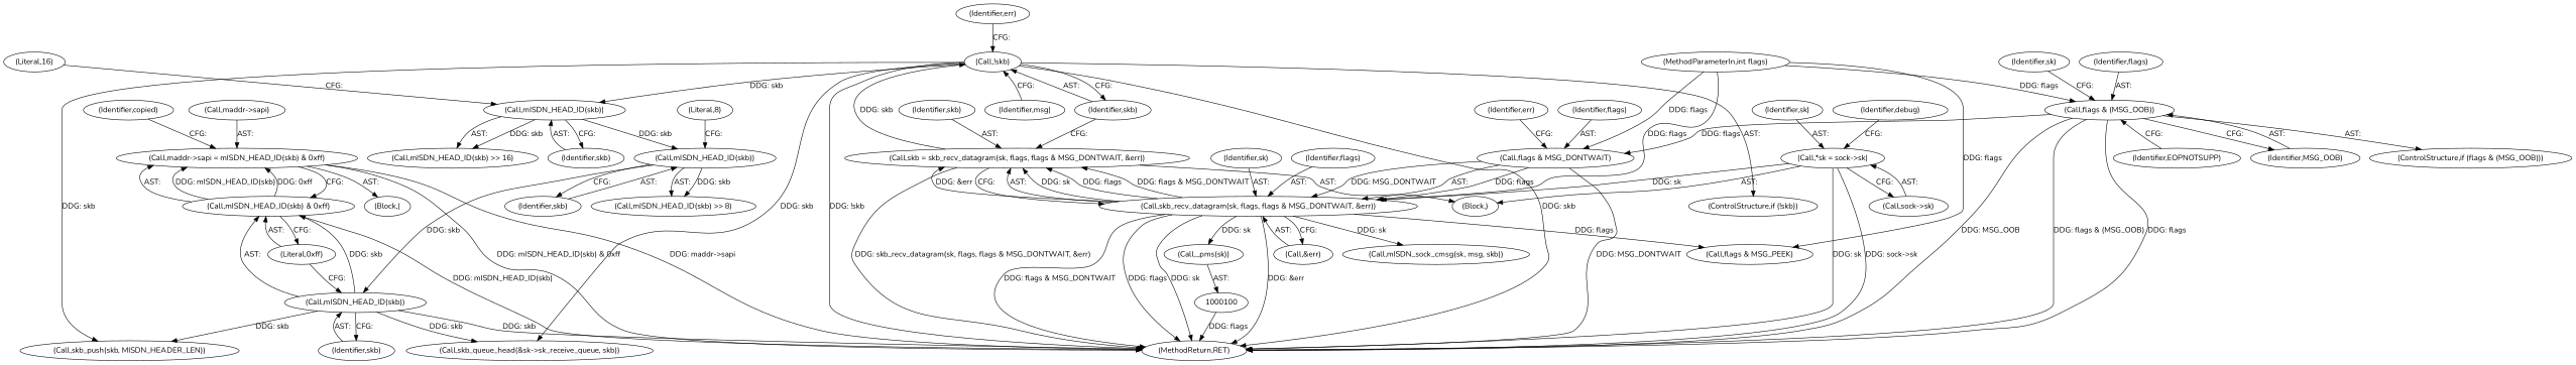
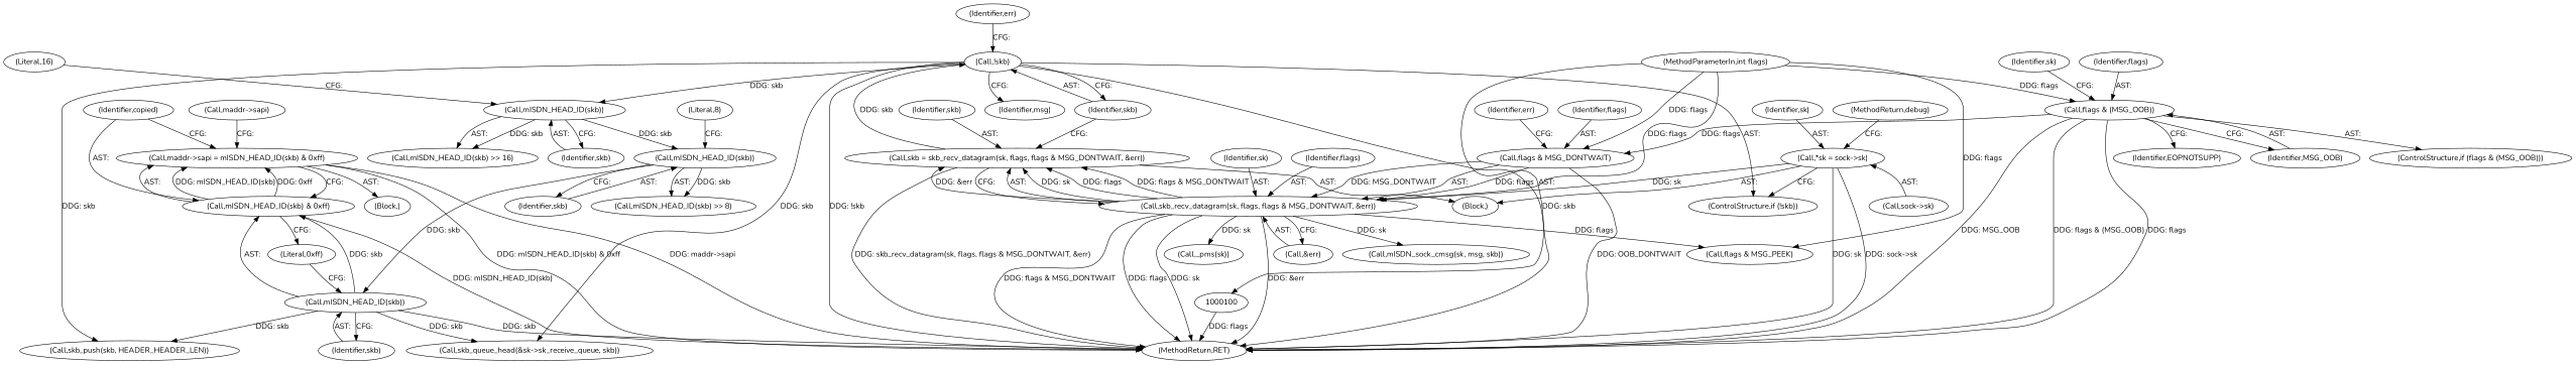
  digraph {
    fontname=Nunito
    node [fontname=Nunito]
    edge [fontname=Nunito]
    n1 [label="(Call,maddr->sapi = mISDN_HEAD_ID(skb) & 0xff)"]
    n2 [label="(Call,mISDN_HEAD_ID(skb) & 0xff)"]
    n3 [label="(Block,)"]
    n4 [label="(MethodReturn,RET)"]
    n5 [label="(Literal,0xff)"]
    n6 [label="(Call,mISDN_HEAD_ID(skb))"]
    n7 [label="(Call,skb_queue_head(&sk->sk_receive_queue, skb))"]
-   n8 [label="(Call,skb_push(skb, MISDN_HEADER_LEN))"]
+   n8 [label="(Call,skb_push(skb, HEADER_HEADER_LEN))"]
    n9 [label="(Identifier,skb)"]
    n10 [label="(Call,mISDN_HEAD_ID(skb))"]
    n11 [label="(Identifier,skb)"]
    n12 [label="(Call,mISDN_HEAD_ID(skb) >> 8)"]
    n13 [label="(Call,mISDN_HEAD_ID(skb))"]
    n14 [label="(Call,mISDN_HEAD_ID(skb) >> 16)"]
    n15 [label="(Identifier,skb)"]
    n16 [label="(Call,!skb)"]
    n17 [label="(Identifier,skb)"]
    n18 [label="(ControlStructure,if (!skb))"]
    n19 [label="(Call,skb = skb_recv_datagram(sk, flags, flags & MSG_DONTWAIT, &err))"]
    n20 [label="(Call,skb_recv_datagram(sk, flags, flags & MSG_DONTWAIT, &err))"]
    n21 [label="(Block,)"]
    n22 [label="(Call,flags & MSG_PEEK)"]
    n23 [label="(Call,_pms(sk))"]
    n24 [label="(Call,&err)"]
    n25 [label="(Call,mISDN_sock_cmsg(sk, msg, skb))"]
    n26 [label="(Call,*sk = sock->sk)"]
    n27 [label="(Call,sock->sk)"]
    n28 [label="(Call,flags & MSG_DONTWAIT)"]
    n29 [label="(Call,flags & (MSG_OOB))"]
    n30 [label="(Identifier,MSG_OOB)"]
    n31 [label="(ControlStructure,if (flags & (MSG_OOB)))"]
    n32 [label="(MethodParameterIn,int flags)"]
    1000100
-   n34 [label="(Identifier,debug)"]
+   n34 [label="(MethodReturn,debug)"]
    n35 [label="(Call,maddr->sapi)"]
    n36 [label="(Identifier,sk)"]
    n37 [label="(Identifier,sk)"]
    n38 [label="(Identifier,msg)"]
    n39 [label="(Identifier,flags)"]
    n40 [label="(Identifier,skb)"]
    n41 [label="(Identifier,sk)"]
    n42 [label="(Identifier,flags)"]
    n43 [label="(Identifier,EOPNOTSUPP)"]
    n44 [label="(Literal,16)"]
    n45 [label="(Literal,8)"]
    n46 [label="(Identifier,err)"]
    n47 [label="(Identifier,flags)"]
    n48 [label="(Identifier,copied)"]
    n49 [label="(Identifier,err)"]
    n1 -> n2 [label="CFG: "]
    n1 -> n3 [label="AST: "]
    n1 -> n4 [label="DDG: mISDN_HEAD_ID(skb) & 0xff"]
    n1 -> n4 [label="DDG: maddr->sapi"]
    n2 -> n1 [label="AST: "]
    n2 -> n1 [label="DDG: mISDN_HEAD_ID(skb)"]
    n2 -> n1 [label="DDG: 0xff"]
    n2 -> n4 [label="DDG: mISDN_HEAD_ID(skb)"]
    n2 -> n5 [label="CFG: "]
-   n5 -> n2 [label="AST: "]
+   n48 -> n2 [label="AST: "]
    n5 -> n6 [label="CFG: "]
    n6 -> n2 [label="AST: "]
    n6 -> n2 [label="DDG: skb"]
    n6 -> n4 [label="DDG: skb"]
    n6 -> n7 [label="DDG: skb"]
    n6 -> n8 [label="DDG: skb"]
    n6 -> n9 [label="CFG: "]
    n9 -> n6 [label="AST: "]
    n10 -> n6 [label="DDG: skb"]
    n10 -> n11 [label="CFG: "]
    n10 -> n12 [label="AST: "]
    n10 -> n12 [label="DDG: skb"]
    n11 -> n10 [label="AST: "]
    n13 -> n10 [label="DDG: skb"]
    n13 -> n14 [label="AST: "]
    n13 -> n14 [label="DDG: skb"]
    n13 -> n15 [label="CFG: "]
    n15 -> n13 [label="AST: "]
    n16 -> n4 [label="DDG: skb"]
    n16 -> n4 [label="DDG: !skb"]
    n16 -> n7 [label="DDG: skb"]
    n16 -> n8 [label="DDG: skb"]
    n16 -> n13 [label="DDG: skb"]
    n16 -> n17 [label="CFG: "]
    n16 -> n18 [label="AST: "]
    n17 -> n16 [label="AST: "]
    n17 -> n19 [label="CFG: "]
    n19 -> n4 [label="DDG: skb_recv_datagram(sk, flags, flags & MSG_DONTWAIT, &err)"]
    n19 -> n16 [label="DDG: skb"]
    n19 -> n20 [label="CFG: "]
    n19 -> n21 [label="AST: "]
    n20 -> n4 [label="DDG: flags & MSG_DONTWAIT"]
    n20 -> n4 [label="DDG: flags"]
    n20 -> n4 [label="DDG: sk"]
    n20 -> n4 [label="DDG: &err"]
    n20 -> n19 [label="AST: "]
    n20 -> n19 [label="DDG: sk"]
    n20 -> n19 [label="DDG: flags"]
    n20 -> n19 [label="DDG: flags & MSG_DONTWAIT"]
    n20 -> n19 [label="DDG: &err"]
    n20 -> n22 [label="DDG: flags"]
    n20 -> n23 [label="DDG: sk"]
    n20 -> n24 [label="CFG: "]
    n20 -> n25 [label="DDG: sk"]
    n24 -> n20 [label="AST: "]
    n26 -> n4 [label="DDG: sk"]
    n26 -> n4 [label="DDG: sock->sk"]
    n26 -> n20 [label="DDG: sk"]
    n26 -> n21 [label="AST: "]
-   n26 -> n27 [label="CFG: "]
+   n26 -> n18 [label="CFG: "]
    n27 -> n26 [label="AST: "]
-   n28 -> n4 [label="DDG: MSG_DONTWAIT"]
+   n28 -> n4 [label="DDG: OOB_DONTWAIT"]
    n28 -> n20 [label="AST: "]
    n28 -> n20 [label="DDG: flags"]
    n28 -> n20 [label="DDG: MSG_DONTWAIT"]
    n29 -> n4 [label="DDG: MSG_OOB"]
    n29 -> n4 [label="DDG: flags & (MSG_OOB)"]
    n29 -> n4 [label="DDG: flags"]
    n29 -> n28 [label="DDG: flags"]
    n29 -> n30 [label="CFG: "]
    n29 -> n31 [label="AST: "]
    n30 -> n29 [label="AST: "]
    n32 -> n20 [label="DDG: flags"]
    n32 -> n22 [label="DDG: flags"]
    n32 -> n28 [label="DDG: flags"]
    n32 -> n29 [label="DDG: flags"]
-   n23 -> 1000100 [label="AST: "]
+   n32 -> 1000100 [label="AST: "]
    1000100 -> n4 [label="DDG: flags"]
    n34 -> n26 [label="CFG: "]
-   n35 -> n1 [label="AST: "]
+   n35 -> n1 [label="CFG: "]
    n36 -> n29 [label="CFG: "]
    n37 -> n26 [label="AST: "]
-   n38 -> n16 [label="CFG: "]
+   n16 -> n38 [label="CFG: "]
    n39 -> n29 [label="AST: "]
    n40 -> n19 [label="AST: "]
    n41 -> n20 [label="AST: "]
    n42 -> n20 [label="AST: "]
-   n43 -> n29 [label="CFG: "]
+   n29 -> n43 [label="CFG: "]
    n44 -> n13 [label="CFG: "]
    n45 -> n10 [label="CFG: "]
    n46 -> n28 [label="CFG: "]
    n47 -> n28 [label="AST: "]
    n48 -> n1 [label="CFG: "]
    n49 -> n16 [label="CFG: "]
  }
